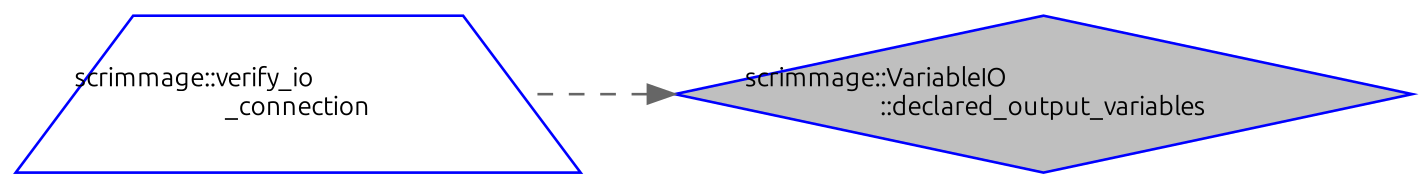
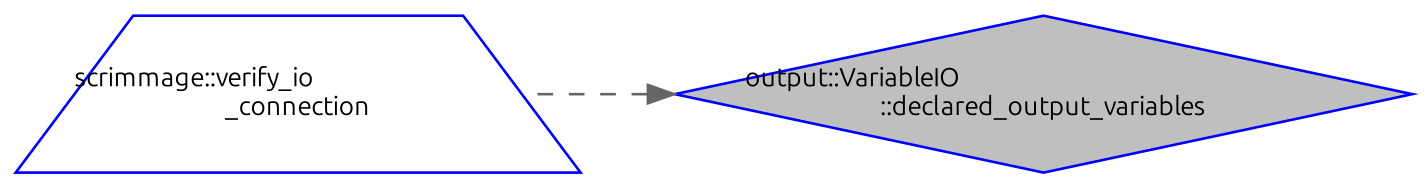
  digraph {
    rankdir=RL
    fontname=Ubuntu
    node [color=blue fontname=Ubuntu fontsize=10 style=filled]
-   n1 [fillcolor=grey75 fontcolor=black height=0.2 label="scrimmage::VariableIO\l::declared_output_variables" shape=diamond width=0.4]
+   n1 [fillcolor=grey75 fontcolor=black height=0.2 label="output::VariableIO\l::declared_output_variables" shape=diamond width=0.4]
    n2 [fillcolor=white height=0.2 label="scrimmage::verify_io\l_connection" shape=trapezium width=0.4]
    n1 -> n2 [color=gray40 dir=back fontname=Ubuntu fontsize=10 labelfontname=Helvetica labelfontsize=10 style=dashed]
  }
